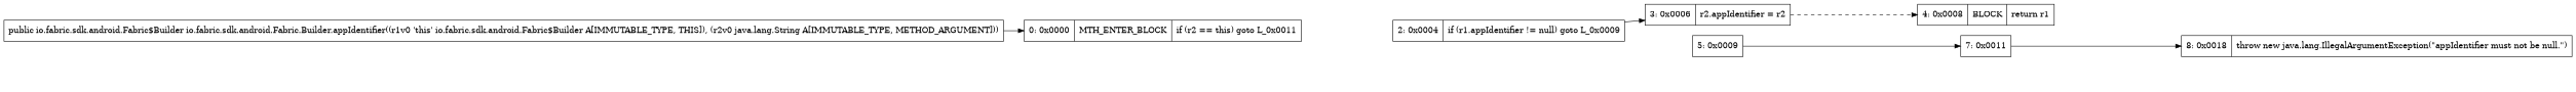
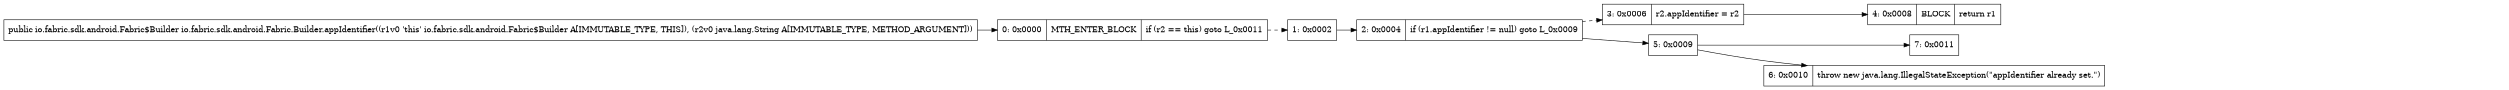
  digraph {
    fontname="DejaVu Serif"
    rankdir=LR
    node [fontname="DejaVu Serif" shape=record]
    edge [fontname="DejaVu Serif"]
    n1 [label="{0\:\ 0x0000|MTH_ENTER_BLOCK\l|if (r2 == this) goto L_0x0011\l}"]
+   n2 [label="{1\:\ 0x0002}"]
    n3 [label="{2\:\ 0x0004|if (r1.appIdentifier != null) goto L_0x0009\l}"]
    n4 [label="{7\:\ 0x0011}"]
-   n5 [label="{8\:\ 0x0018|throw new java.lang.IllegalArgumentException(\"appIdentifier must not be null.\")\l}"]
    n6 [label="{3\:\ 0x0006|r2.appIdentifier = r2\l}"]
    n7 [label="{5\:\ 0x0009}"]
    n8 [label="{4\:\ 0x0008|BLOCK\l|return r1\l}"]
+   n9 [label="{6\:\ 0x0010|throw new java.lang.IllegalStateException(\"appIdentifier already set.\")\l}"]
    n10 [label="{public io.fabric.sdk.android.Fabric$Builder io.fabric.sdk.android.Fabric.Builder.appIdentifier((r1v0 'this' io.fabric.sdk.android.Fabric$Builder A[IMMUTABLE_TYPE, THIS]), (r2v0 java.lang.String A[IMMUTABLE_TYPE, METHOD_ARGUMENT])) }"]
-   n3 -> n6 [style=solid]
-   n4 -> n5
-   n6 -> n8 [style=dashed]
+   n1 -> n2 [style=dashed]
+   n2 -> n3
+   n3 -> n6 [style=dashed]
+   n3 -> n7
+   n6 -> n8
    n7 -> n4
+   n7 -> n9
    n10 -> n1
  }
